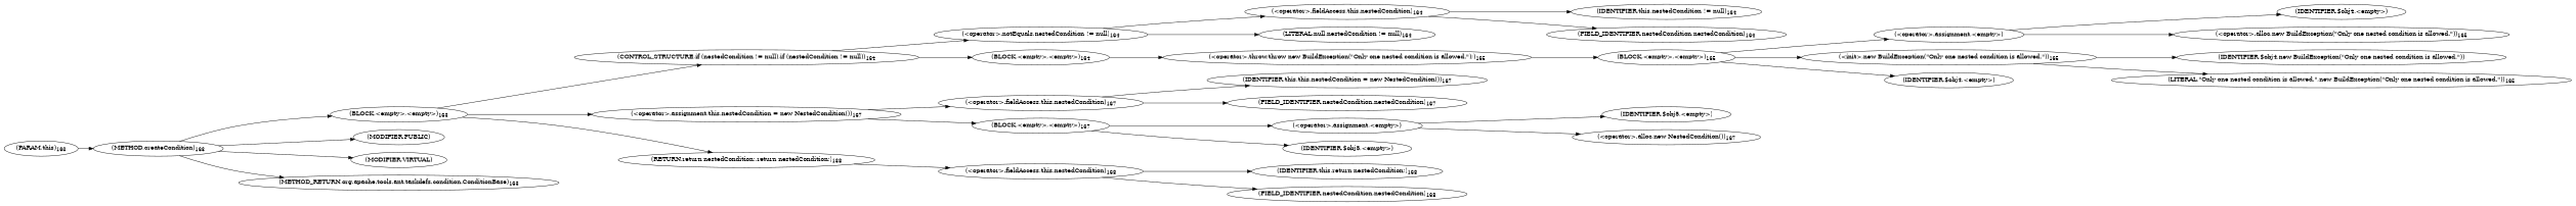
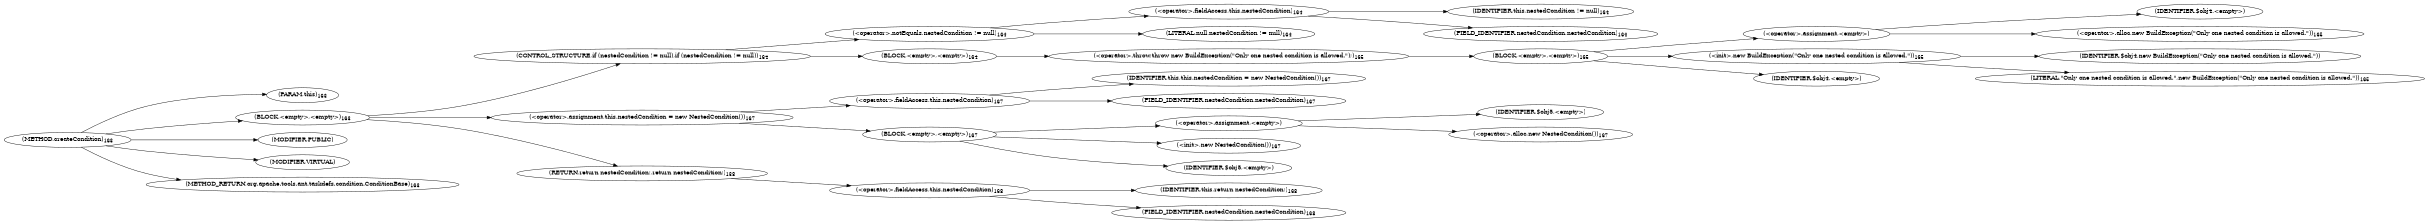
  digraph {
    rankdir=LR
    n1 [label=<(METHOD,createCondition)<SUB>163</SUB>>]
    n2 [label=<(PARAM,this)<SUB>163</SUB>>]
    n3 [label=<(BLOCK,&lt;empty&gt;,&lt;empty&gt;)<SUB>163</SUB>>]
    n4 [label=<(MODIFIER,PUBLIC)>]
    n5 [label=<(MODIFIER,VIRTUAL)>]
    n6 [label=<(METHOD_RETURN,org.apache.tools.ant.taskdefs.condition.ConditionBase)<SUB>163</SUB>>]
    n7 [label=<(CONTROL_STRUCTURE,if (nestedCondition != null),if (nestedCondition != null))<SUB>164</SUB>>]
    n8 [label=<(&lt;operator&gt;.assignment,this.nestedCondition = new NestedCondition())<SUB>167</SUB>>]
    n9 [label=<(RETURN,return nestedCondition;,return nestedCondition;)<SUB>138</SUB>>]
    n10 [label=<(&lt;operator&gt;.notEquals,nestedCondition != null)<SUB>164</SUB>>]
    n11 [label=<(BLOCK,&lt;empty&gt;,&lt;empty&gt;)<SUB>164</SUB>>]
    n12 [label=<(&lt;operator&gt;.fieldAccess,this.nestedCondition)<SUB>167</SUB>>]
    n13 [label=<(BLOCK,&lt;empty&gt;,&lt;empty&gt;)<SUB>167</SUB>>]
    n14 [label=<(&lt;operator&gt;.fieldAccess,this.nestedCondition)<SUB>168</SUB>>]
    n15 [label=<(&lt;operator&gt;.fieldAccess,this.nestedCondition)<SUB>164</SUB>>]
    n16 [label=<(LITERAL,null,nestedCondition != null)<SUB>164</SUB>>]
    n17 [label=<(&lt;operator&gt;.throw,throw new BuildException(&quot;Only one nested condition is allowed.&quot;);)<SUB>165</SUB>>]
    n18 [label=<(IDENTIFIER,this,nestedCondition != null)<SUB>164</SUB>>]
    n19 [label=<(FIELD_IDENTIFIER,nestedCondition,nestedCondition)<SUB>164</SUB>>]
    n20 [label=<(BLOCK,&lt;empty&gt;,&lt;empty&gt;)<SUB>165</SUB>>]
    n21 [label=<(&lt;operator&gt;.assignment,&lt;empty&gt;)>]
    n22 [label=<(&lt;init&gt;,new BuildException(&quot;Only one nested condition is allowed.&quot;))<SUB>165</SUB>>]
    n23 [label=<(IDENTIFIER,$obj4,&lt;empty&gt;)>]
    n24 [label=<(IDENTIFIER,$obj4,&lt;empty&gt;)>]
    n25 [label=<(&lt;operator&gt;.alloc,new BuildException(&quot;Only one nested condition is allowed.&quot;))<SUB>165</SUB>>]
    n26 [label=<(IDENTIFIER,$obj4,new BuildException(&quot;Only one nested condition is allowed.&quot;))>]
    n27 [label=<(LITERAL,&quot;Only one nested condition is allowed.&quot;,new BuildException(&quot;Only one nested condition is allowed.&quot;))<SUB>165</SUB>>]
    n28 [label=<(IDENTIFIER,this,this.nestedCondition = new NestedCondition())<SUB>167</SUB>>]
    n29 [label=<(FIELD_IDENTIFIER,nestedCondition,nestedCondition)<SUB>167</SUB>>]
    n30 [label=<(&lt;operator&gt;.assignment,&lt;empty&gt;)>]
+   n31 [label=<(&lt;init&gt;,new NestedCondition())<SUB>167</SUB>>]
    n32 [label=<(IDENTIFIER,$obj5,&lt;empty&gt;)>]
    n33 [label=<(IDENTIFIER,$obj5,&lt;empty&gt;)>]
    n34 [label=<(&lt;operator&gt;.alloc,new NestedCondition())<SUB>167</SUB>>]
    n35 [label=<(IDENTIFIER,this,return nestedCondition;)<SUB>168</SUB>>]
    n36 [label=<(FIELD_IDENTIFIER,nestedCondition,nestedCondition)<SUB>168</SUB>>]
-   n2 -> n1
+   n1 -> n2
    n1 -> n3
    n1 -> n4
    n1 -> n5
    n1 -> n6
    n3 -> n7
    n3 -> n8
    n3 -> n9
    n7 -> n10
    n7 -> n11
    n8 -> n12
    n8 -> n13
    n9 -> n14
    n10 -> n15
    n10 -> n16
    n11 -> n17
    n12 -> n28
    n12 -> n29
    n13 -> n30
+   n13 -> n31
    n13 -> n32
    n14 -> n35
    n14 -> n36
    n15 -> n18
    n15 -> n19
    n17 -> n20
    n20 -> n21
    n20 -> n22
    n20 -> n23
    n21 -> n24
    n21 -> n25
    n22 -> n26
    n22 -> n27
    n30 -> n33
    n30 -> n34
  }
